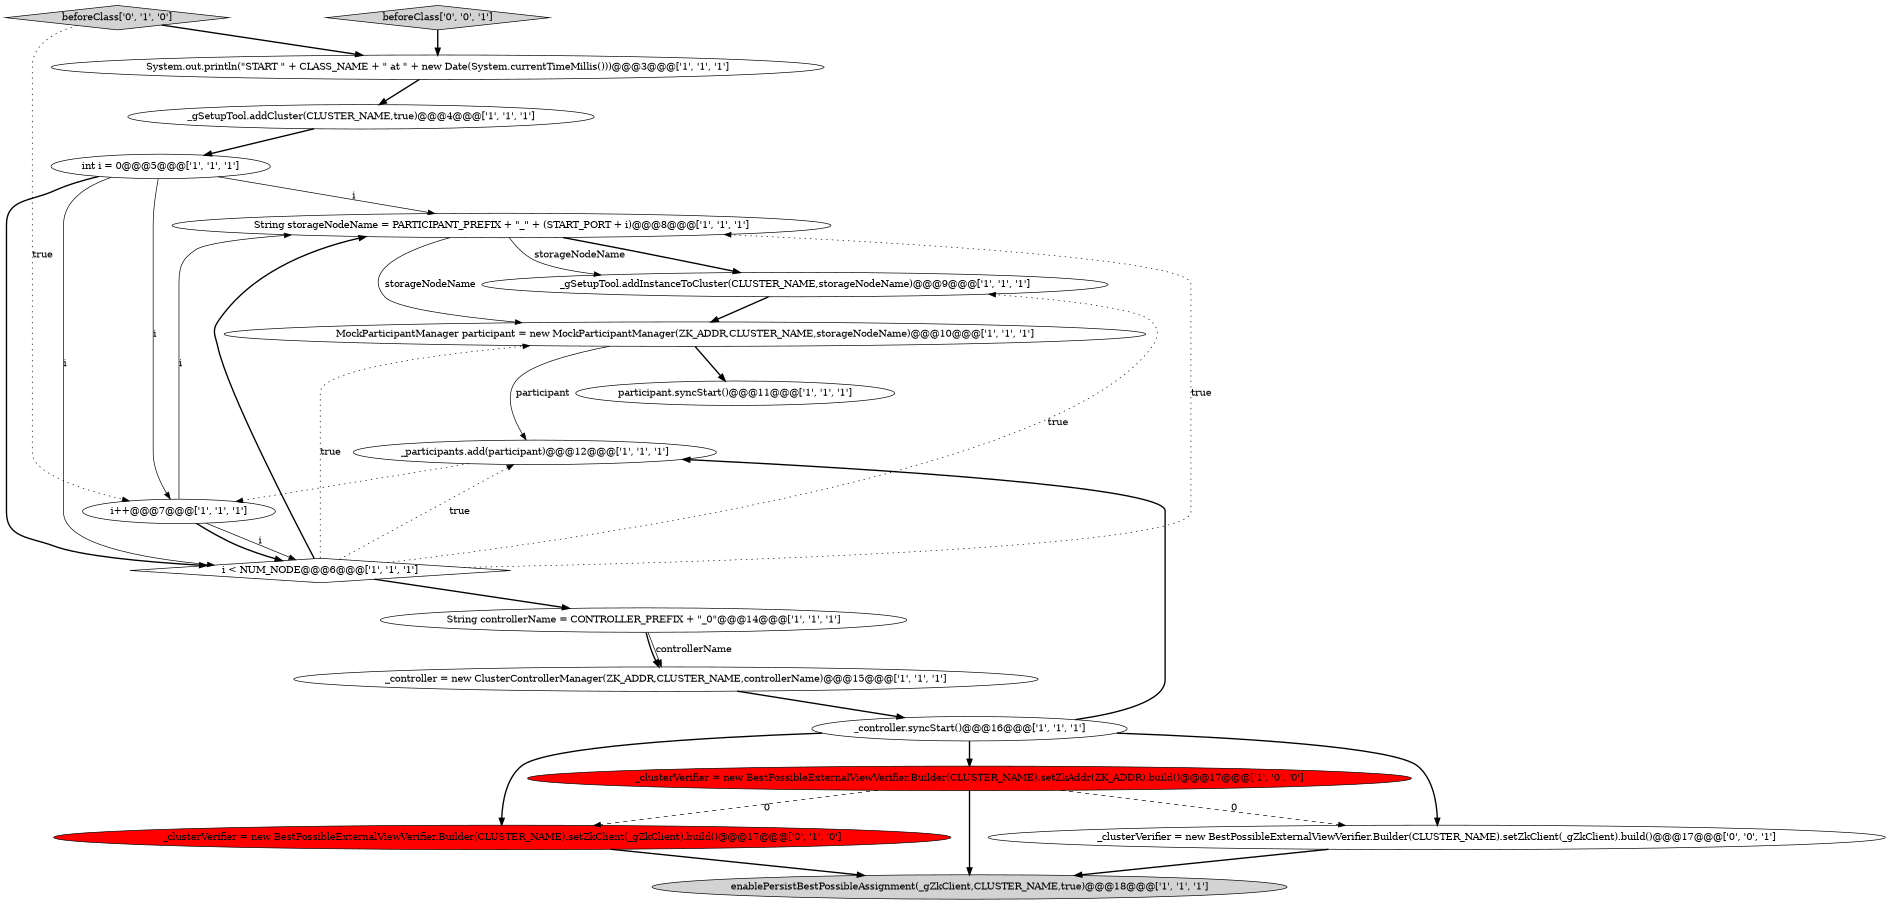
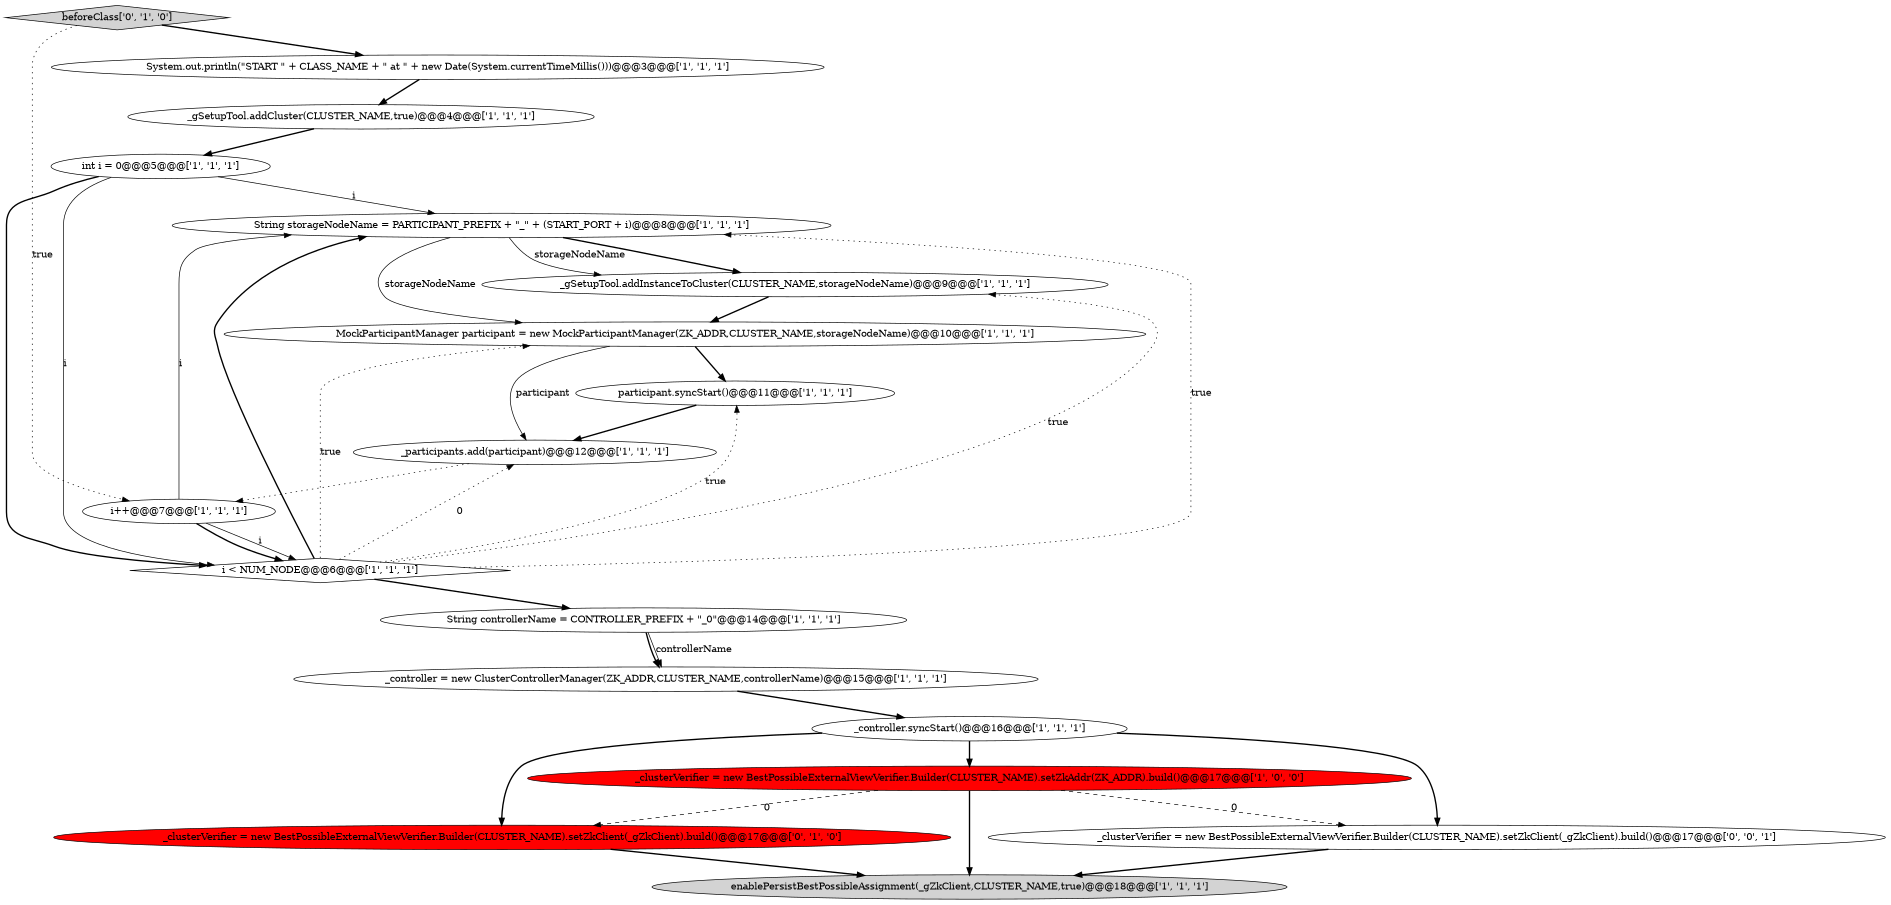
  digraph {
    node [fillcolor=white shape=ellipse style=filled]
    edge [style=bold]
    n1 [label="String storageNodeName = PARTICIPANT_PREFIX + \"_\" + (START_PORT + i)@@@8@@@['1', '1', '1']"]
    n2 [label="_gSetupTool.addInstanceToCluster(CLUSTER_NAME,storageNodeName)@@@9@@@['1', '1', '1']"]
    n3 [label="MockParticipantManager participant = new MockParticipantManager(ZK_ADDR,CLUSTER_NAME,storageNodeName)@@@10@@@['1', '1', '1']"]
    n4 [label="participant.syncStart()@@@11@@@['1', '1', '1']"]
    n5 [label="_participants.add(participant)@@@12@@@['1', '1', '1']"]
    n6 [label="i++@@@7@@@['1', '1', '1']"]
    n7 [fillcolor=lightgray label="beforeClass['0', '1', '0']" shape=diamond]
    n8 [label="System.out.println(\"START \" + CLASS_NAME + \" at \" + new Date(System.currentTimeMillis()))@@@3@@@['1', '1', '1']"]
    n9 [label="_gSetupTool.addCluster(CLUSTER_NAME,true)@@@4@@@['1', '1', '1']"]
    n10 [label="i < NUM_NODE@@@6@@@['1', '1', '1']" shape=diamond]
    n11 [label="String controllerName = CONTROLLER_PREFIX + \"_0\"@@@14@@@['1', '1', '1']"]
    n12 [label="int i = 0@@@5@@@['1', '1', '1']"]
    n13 [fillcolor=lightgray label="enablePersistBestPossibleAssignment(_gZkClient,CLUSTER_NAME,true)@@@18@@@['1', '1', '1']"]
    n14 [label="_controller = new ClusterControllerManager(ZK_ADDR,CLUSTER_NAME,controllerName)@@@15@@@['1', '1', '1']"]
    n15 [label="_controller.syncStart()@@@16@@@['1', '1', '1']"]
    n16 [fillcolor=red label="_clusterVerifier = new BestPossibleExternalViewVerifier.Builder(CLUSTER_NAME).setZkClient(_gZkClient).build()@@@17@@@['0', '1', '0']"]
    n17 [fillcolor=red label="_clusterVerifier = new BestPossibleExternalViewVerifier.Builder(CLUSTER_NAME).setZkAddr(ZK_ADDR).build()@@@17@@@['1', '0', '0']"]
    n18 [label="_clusterVerifier = new BestPossibleExternalViewVerifier.Builder(CLUSTER_NAME).setZkClient(_gZkClient).build()@@@17@@@['0', '0', '1']"]
-   n19 [fillcolor=lightgray label="beforeClass['0', '0', '1']" shape=diamond]
    n1 -> n2
    n1 -> n2 [label=storageNodeName style=solid]
    n1 -> n3 [label=storageNodeName style=solid]
    n2 -> n3
    n3 -> n4
    n3 -> n5 [label=participant style=solid]
-   n15 -> n5
+   n4 -> n5
    n5 -> n6 [style=dotted]
    n6 -> n1 [label=i style=solid]
    n6 -> n10 [label=i style=solid]
    n6 -> n10
    n7 -> n6 [label=true style=dotted]
    n7 -> n8
    n8 -> n9
    n9 -> n12
    n10 -> n1 [label=true style=dotted]
    n10 -> n1
    n10 -> n2 [label=true style=dotted]
    n10 -> n3 [label=true style=dotted]
-   n10 -> n5 [label=true style=dotted]
+   n10 -> n4 [label=true style=dotted]
+   n10 -> n5 [label=0 style=dotted]
    n10 -> n11
    n11 -> n14 [label=controllerName style=solid]
    n11 -> n14
    n12 -> n1 [label=i style=solid]
-   n12 -> n6 [label=i style=solid]
    n12 -> n10
    n12 -> n10 [label=i style=solid]
    n14 -> n15
    n15 -> n16
    n15 -> n17
    n15 -> n18
    n16 -> n13
    n17 -> n13
    n17 -> n16 [label=0 style=dashed]
    n17 -> n18 [label=0 style=dashed]
    n18 -> n13
-   n19 -> n8
  }
